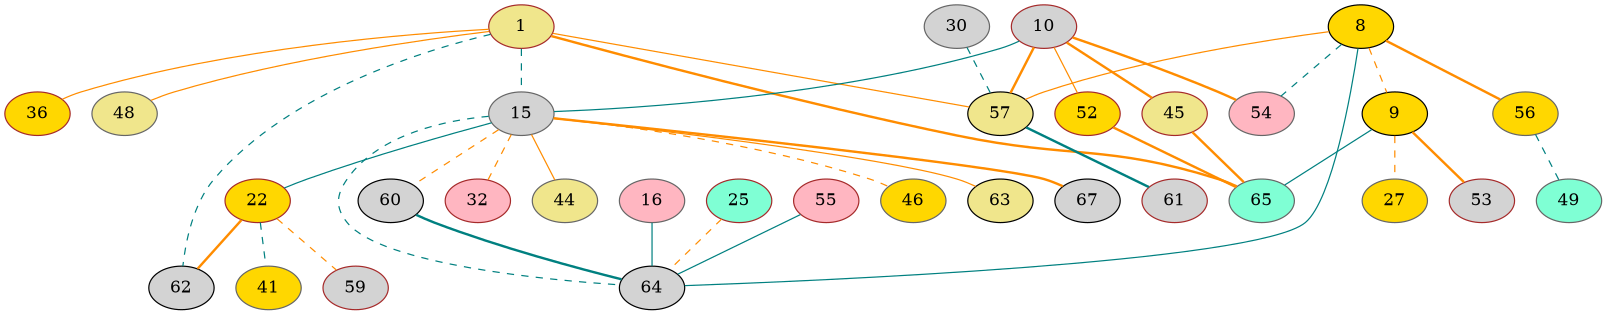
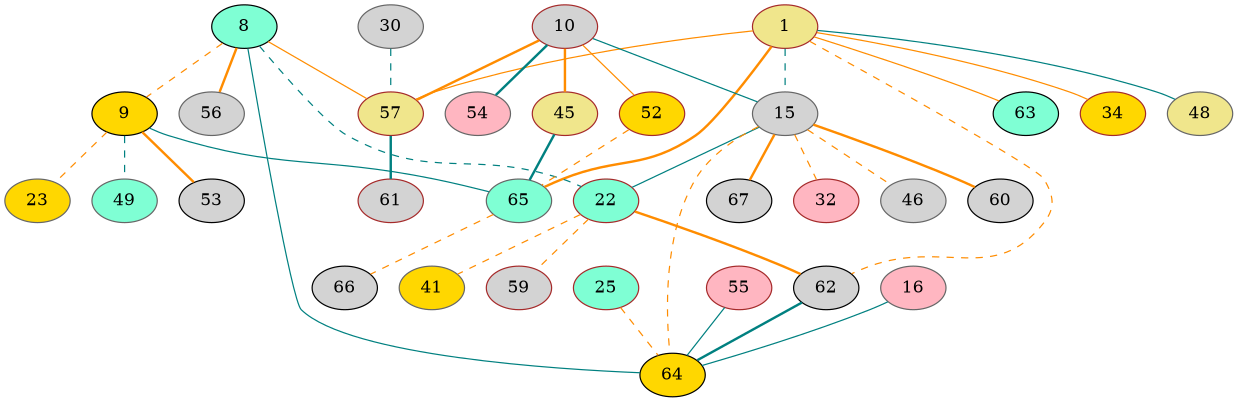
  graph {
    node [color=gray40 fillcolor=lightgrey style=filled]
    edge [color=darkorange style=dashed]
    15 [super="+13+6"]
-   22 [color=brown fillcolor=gold super="+4"]
-   64 [color=black super="+14"]
+   22 [color=brown fillcolor=aquamarine super="+4"]
+   64 [color=black fillcolor=gold super="+14"]
    32 [color=brown fillcolor=lightpink]
-   44 [fillcolor=khaki super="+24"]
-   46 [fillcolor=gold]
+   46
    60 [color=black]
-   63 [color=black fillcolor=khaki]
+   63 [color=black fillcolor=aquamarine]
    67 [color=black]
    1 [color=brown fillcolor=khaki]
-   34 [color=brown fillcolor=gold label=36]
+   34 [color=brown fillcolor=gold]
    48 [fillcolor=khaki super="+38"]
-   57 [color=black fillcolor=khaki super="+21"]
+   57 [color=brown fillcolor=khaki super="+21"]
    62 [color=black super="+20+29+51"]
    65 [fillcolor=aquamarine super="+42+3"]
    61 [color=brown super="+23"]
+   66 [color=black super="+58"]
    9 [color=black fillcolor=gold super="+7"]
-   27 [fillcolor=gold]
+   27 [fillcolor=gold label=23]
    49 [fillcolor=aquamarine]
-   53 [color=brown super="+43+47"]
-   8 [color=black fillcolor=gold]
-   56 [fillcolor=gold]
+   53 [color=black super="+43+47"]
+   8 [color=black fillcolor=aquamarine]
+   56
    41 [fillcolor=gold]
    59 [color=brown]
    10 [color=brown]
    45 [color=brown fillcolor=khaki super="+37"]
    52 [color=brown fillcolor=gold]
    54 [fillcolor=lightpink super="+35"]
    16 [fillcolor=lightpink]
    25 [color=brown fillcolor=aquamarine]
    30
    55 [color=brown fillcolor=lightpink]
    15 -- 22 [color=teal style=solid weight=2]
-   15 -- 64 [color=teal weight=2]
+   15 -- 64 [weight=2]
    15 -- 32
-   15 -- 44 [style=solid]
    15 -- 46
-   15 -- 60
-   15 -- 63 [style=solid]
+   15 -- 60 [style=bold]
+   1 -- 63 [style=solid]
    15 -- 67 [style=bold]
    22 -- 62 [style=bold]
-   22 -- 41 [color=teal]
+   22 -- 41
    22 -- 59
    1 -- 15 [color=teal weight=2]
    1 -- 34 [style=solid]
-   1 -- 48 [style=solid]
+   1 -- 48 [color=teal style=solid]
    1 -- 57 [style=solid]
-   1 -- 62 [color=teal]
+   1 -- 62
    1 -- 65 [style=bold weight=2]
    57 -- 61 [color=teal style=bold]
-   60 -- 64 [color=teal style=bold]
+   62 -- 64 [color=teal style=bold]
+   65 -- 66
    9 -- 65 [color=teal style=solid]
    9 -- 27
-   56 -- 49 [color=teal]
+   9 -- 49 [color=teal]
    9 -- 53 [style=bold]
-   8 -- 54 [color=teal]
+   8 -- 22 [color=teal]
    8 -- 64 [color=teal style=solid]
    8 -- 57 [style=solid]
    8 -- 9 [weight=2]
    8 -- 56 [style=bold]
    10 -- 15 [color=teal style=solid weight=2]
    10 -- 57 [style=bold weight=2]
    10 -- 45 [style=bold]
    10 -- 52 [style=solid]
-   10 -- 54 [style=bold]
-   45 -- 65 [style=bold]
-   52 -- 65 [style=bold]
+   10 -- 54 [color=teal style=bold]
+   45 -- 65 [color=teal style=bold]
+   52 -- 65
    16 -- 64 [color=teal style=solid]
    25 -- 64
    30 -- 57 [color=teal]
    55 -- 64 [color=teal style=solid]
  }
